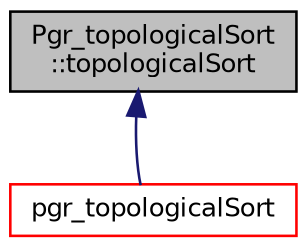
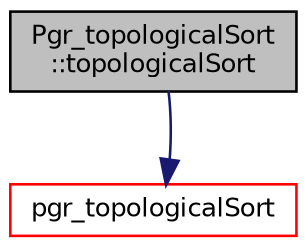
  digraph {
    rankdir=TB
    node [fontname=Helvetica fontsize=10 shape=record style=filled]
    n1 [color=black fillcolor=grey75 fontcolor=black height=0.2 label="Pgr_topologicalSort\l::topologicalSort" width=0.4]
    n2 [color=red fillcolor=white height=0.2 label=pgr_topologicalSort width=0.4]
-   n1 -> n2 [color=midnightblue dir=back fontname=Helvetica fontsize=10 labelfontname=Helvetica labelfontsize=10 style=solid]
+   n2 -> n1 [color=midnightblue dir=back fontname=Helvetica fontsize=10 labelfontname=Helvetica labelfontsize=10 style=solid]
  }
